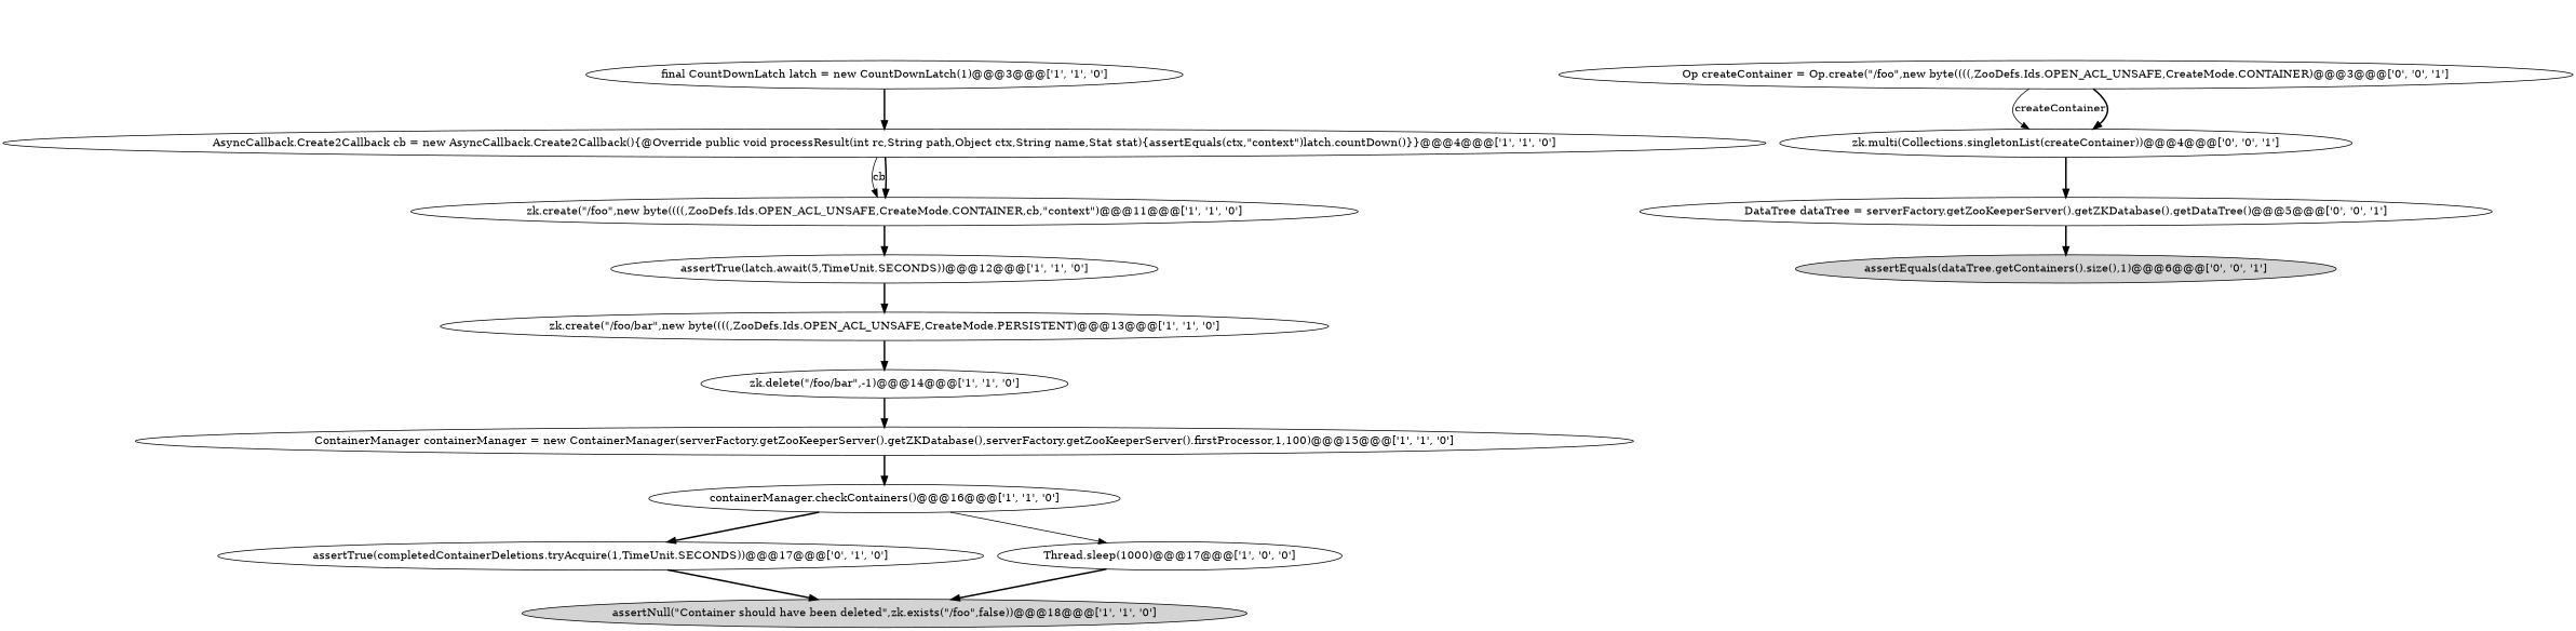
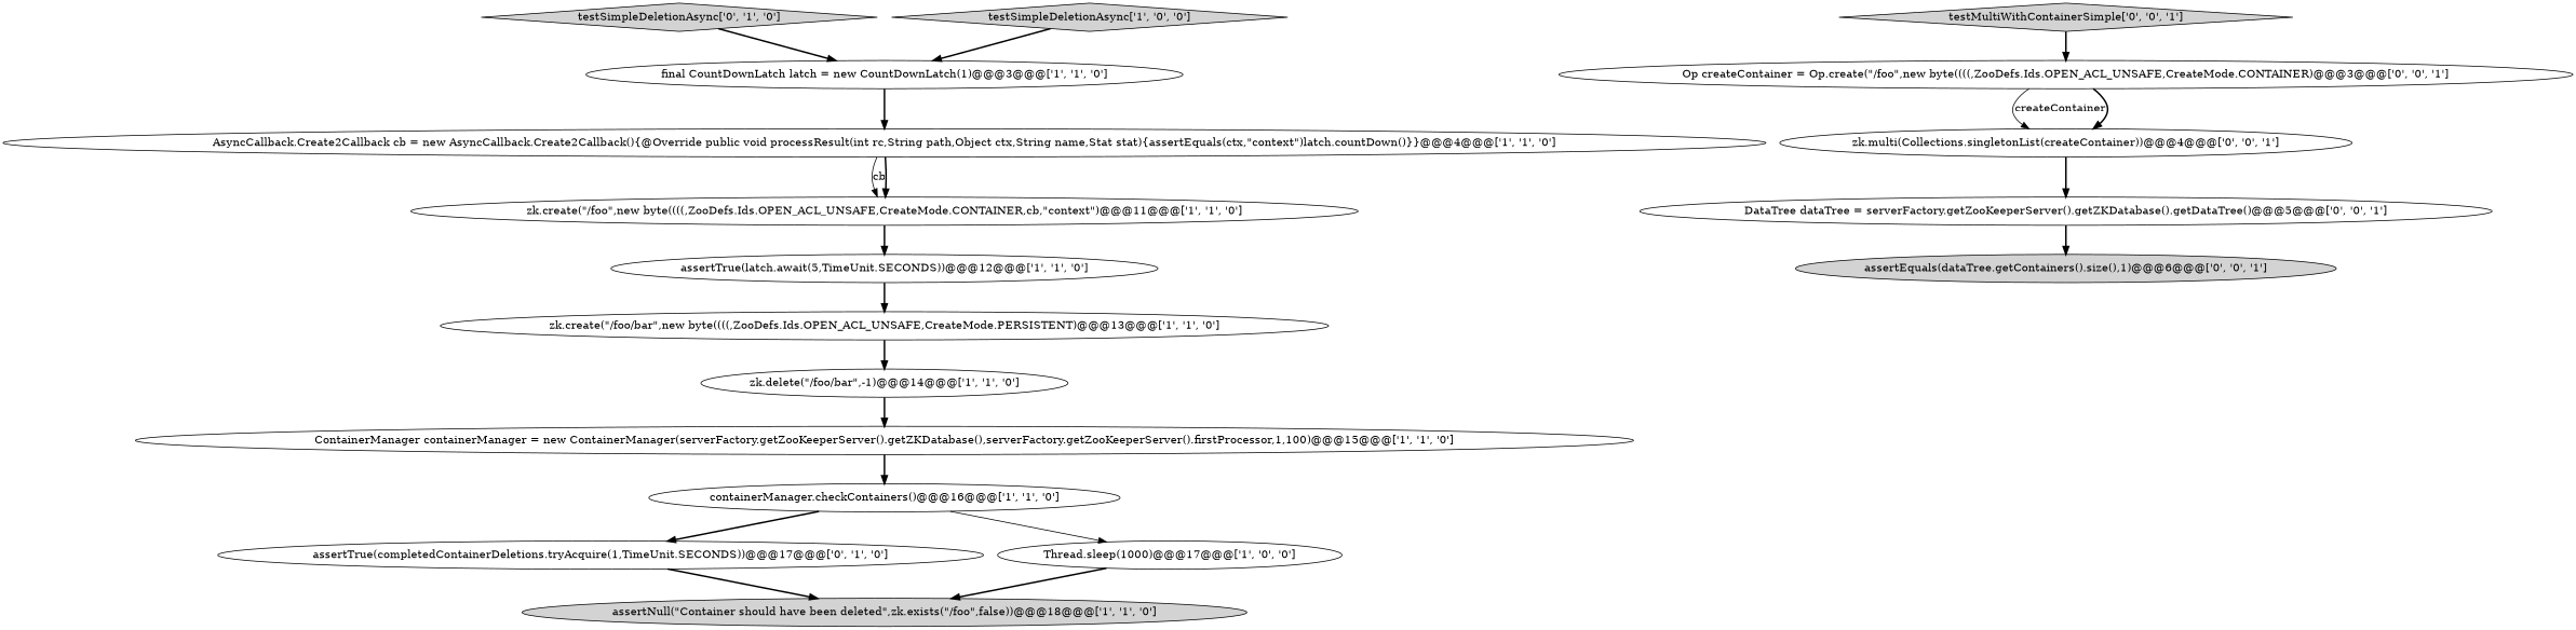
  digraph {
    node [fillcolor=white shape=ellipse style=filled]
    edge [style=bold]
    n1 [label="containerManager.checkContainers()@@@16@@@['1', '1', '0']"]
    n2 [label="assertTrue(completedContainerDeletions.tryAcquire(1,TimeUnit.SECONDS))@@@17@@@['0', '1', '0']"]
    n3 [label="Thread.sleep(1000)@@@17@@@['1', '0', '0']"]
    n4 [fillcolor=lightgray label="assertNull(\"Container should have been deleted\",zk.exists(\"/foo\",false))@@@18@@@['1', '1', '0']"]
    n5 [label="Op createContainer = Op.create(\"/foo\",new byte((((,ZooDefs.Ids.OPEN_ACL_UNSAFE,CreateMode.CONTAINER)@@@3@@@['0', '0', '1']"]
    n6 [label="zk.multi(Collections.singletonList(createContainer))@@@4@@@['0', '0', '1']"]
    n7 [label="DataTree dataTree = serverFactory.getZooKeeperServer().getZKDatabase().getDataTree()@@@5@@@['0', '0', '1']"]
    n8 [label="zk.create(\"/foo\",new byte((((,ZooDefs.Ids.OPEN_ACL_UNSAFE,CreateMode.CONTAINER,cb,\"context\")@@@11@@@['1', '1', '0']"]
    n9 [label="assertTrue(latch.await(5,TimeUnit.SECONDS))@@@12@@@['1', '1', '0']"]
    n10 [label="zk.create(\"/foo/bar\",new byte((((,ZooDefs.Ids.OPEN_ACL_UNSAFE,CreateMode.PERSISTENT)@@@13@@@['1', '1', '0']"]
    n11 [label="ContainerManager containerManager = new ContainerManager(serverFactory.getZooKeeperServer().getZKDatabase(),serverFactory.getZooKeeperServer().firstProcessor,1,100)@@@15@@@['1', '1', '0']"]
    n12 [label="zk.delete(\"/foo/bar\",-1)@@@14@@@['1', '1', '0']"]
+   n13 [fillcolor=lightgray label="testMultiWithContainerSimple['0', '0', '1']" shape=diamond]
+   n14 [fillcolor=lightgray label="testSimpleDeletionAsync['0', '1', '0']" shape=diamond]
    n15 [label="final CountDownLatch latch = new CountDownLatch(1)@@@3@@@['1', '1', '0']"]
    n16 [label="AsyncCallback.Create2Callback cb = new AsyncCallback.Create2Callback(){@Override public void processResult(int rc,String path,Object ctx,String name,Stat stat){assertEquals(ctx,\"context\")latch.countDown()}}@@@4@@@['1', '1', '0']"]
    n17 [fillcolor=lightgray label="assertEquals(dataTree.getContainers().size(),1)@@@6@@@['0', '0', '1']"]
+   n18 [fillcolor=lightgray label="testSimpleDeletionAsync['1', '0', '0']" shape=diamond]
    n1 -> n2
    n1 -> n3 [style=solid]
    n2 -> n4
    n3 -> n4
    n5 -> n6 [label=createContainer style=solid]
    n5 -> n6
    n6 -> n7
    n7 -> n17
    n8 -> n9
    n9 -> n10
    n10 -> n12
    n11 -> n1
    n12 -> n11
+   n13 -> n5
+   n14 -> n15
    n15 -> n16
    n16 -> n8 [label=cb style=solid]
    n16 -> n8
+   n18 -> n15
  }
